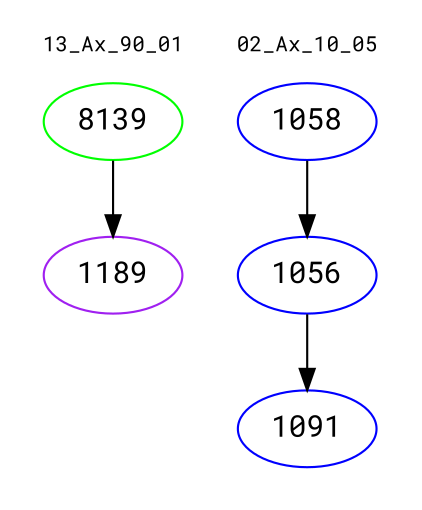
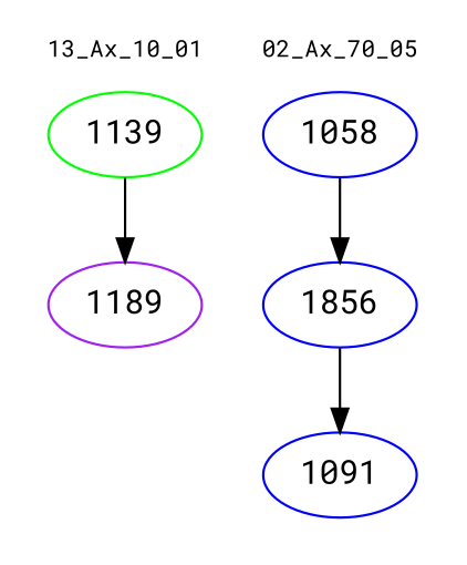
  digraph {
    fontname="Roboto Mono"
    node [color=blue fontname="Roboto Mono"]
    edge [color=black fontname="Roboto Mono"]
-   n1 [color=green label=8139]
+   n1 [color=green label=1139]
    n2 [color=purple label=1189]
    n3 [label=1058]
-   n4 [label=1056]
+   n4 [label=1856]
    n5 [label=1091]
    subgraph cluster_1 {
      color=white
      fontsize=10
-     label="13_Ax_90_01"
+     label="13_Ax_10_01"
      n1
      n2
    }
    subgraph cluster_2 {
      color=white
      fontsize=10
-     label="02_Ax_10_05"
+     label="02_Ax_70_05"
      n3
      n4
      n5
    }
    n1 -> n2
    n3 -> n4
    n4 -> n5
  }
